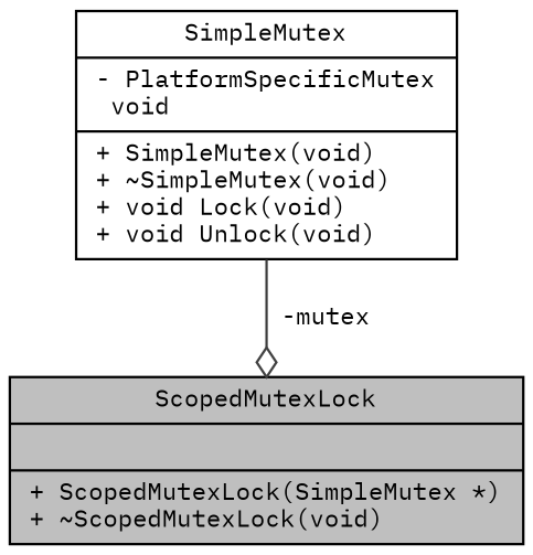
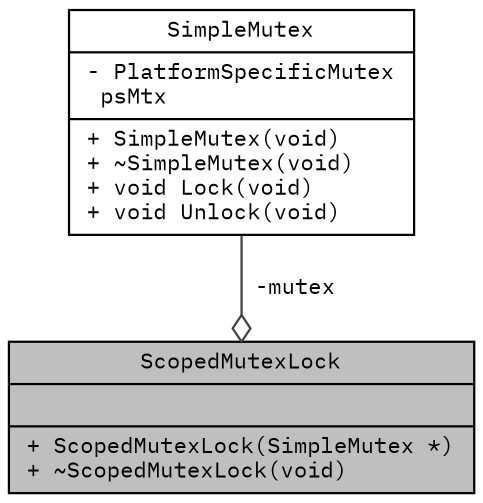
  digraph {
    fontname="IBM Plex Mono"
    node [color=black fontname="IBM Plex Mono" fontsize=10 shape=record style=filled]
    n1 [fillcolor=grey75 fontcolor=black height=0.2 label="{ScopedMutexLock\n||+  ScopedMutexLock(SimpleMutex *)\l+  ~ScopedMutexLock(void)\l}" width=0.4]
-   n2 [fillcolor=white height=0.2 label="{SimpleMutex\n|- PlatformSpecificMutex\l void\l|+  SimpleMutex(void)\l+  ~SimpleMutex(void)\l+ void Lock(void)\l+ void Unlock(void)\l}" width=0.4]
+   n2 [fillcolor=white height=0.2 label="{SimpleMutex\n|- PlatformSpecificMutex\l psMtx\l|+  SimpleMutex(void)\l+  ~SimpleMutex(void)\l+ void Lock(void)\l+ void Unlock(void)\l}" width=0.4]
    n2 -> n1 [arrowhead=odiamond color=grey25 fontname="IBM Plex Mono" fontsize=10 label=" -mutex" labelfontname=Helvetica labelfontsize=10 style=solid]
  }
